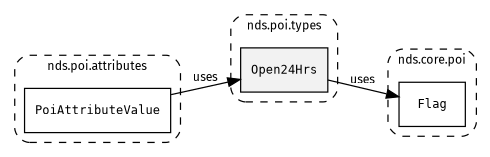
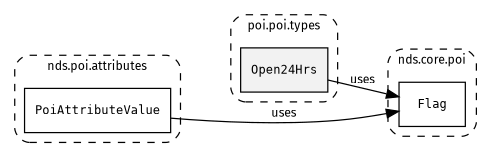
  digraph {
    fontname="Fira Sans"
    fontsize=10
    rankdir=LR
    node [fontname="Fira Sans" fontsize=10 shape=box]
    edge [fontname="Fira Sans" fontsize=10]
    n1 [fillcolor="#0000000D" label=<<font face="monospace"><table align="center" border="0" cellspacing="0" cellpadding="0"><tr><td href="../../../content/packages/nds.poi.types.html#Subtype-Open24Hrs" title="Subtype defined in nds.poi.types">Open24Hrs</td></tr></table></font>> style=filled]
    n2 [label=<<font face="monospace"><table align="center" border="0" cellspacing="0" cellpadding="0"><tr><td href="../../../content/packages/nds.core.types.html#Structure-Flag" title="Structure defined in nds.core.types">Flag</td></tr></table></font>>]
    n3 [label=<<font face="monospace"><table align="center" border="0" cellspacing="0" cellpadding="0"><tr><td href="../../../content/packages/nds.poi.attributes.html#Choice-PoiAttributeValue" title="Choice defined in nds.poi.attributes">PoiAttributeValue</td></tr></table></font>>]
    subgraph cluster_1 {
-     label="nds.poi.types"
+     label="poi.poi.types"
      style="dashed, rounded"
      n1
    }
    subgraph cluster_2 {
      label="nds.core.poi"
      style="dashed, rounded"
      n2
    }
    subgraph cluster_3 {
      label="nds.poi.attributes"
      style="dashed, rounded"
      n3
    }
    n1 -> n2 [label=uses]
-   n3 -> n1 [label=uses]
+   n3 -> n2 [label=uses]
  }
